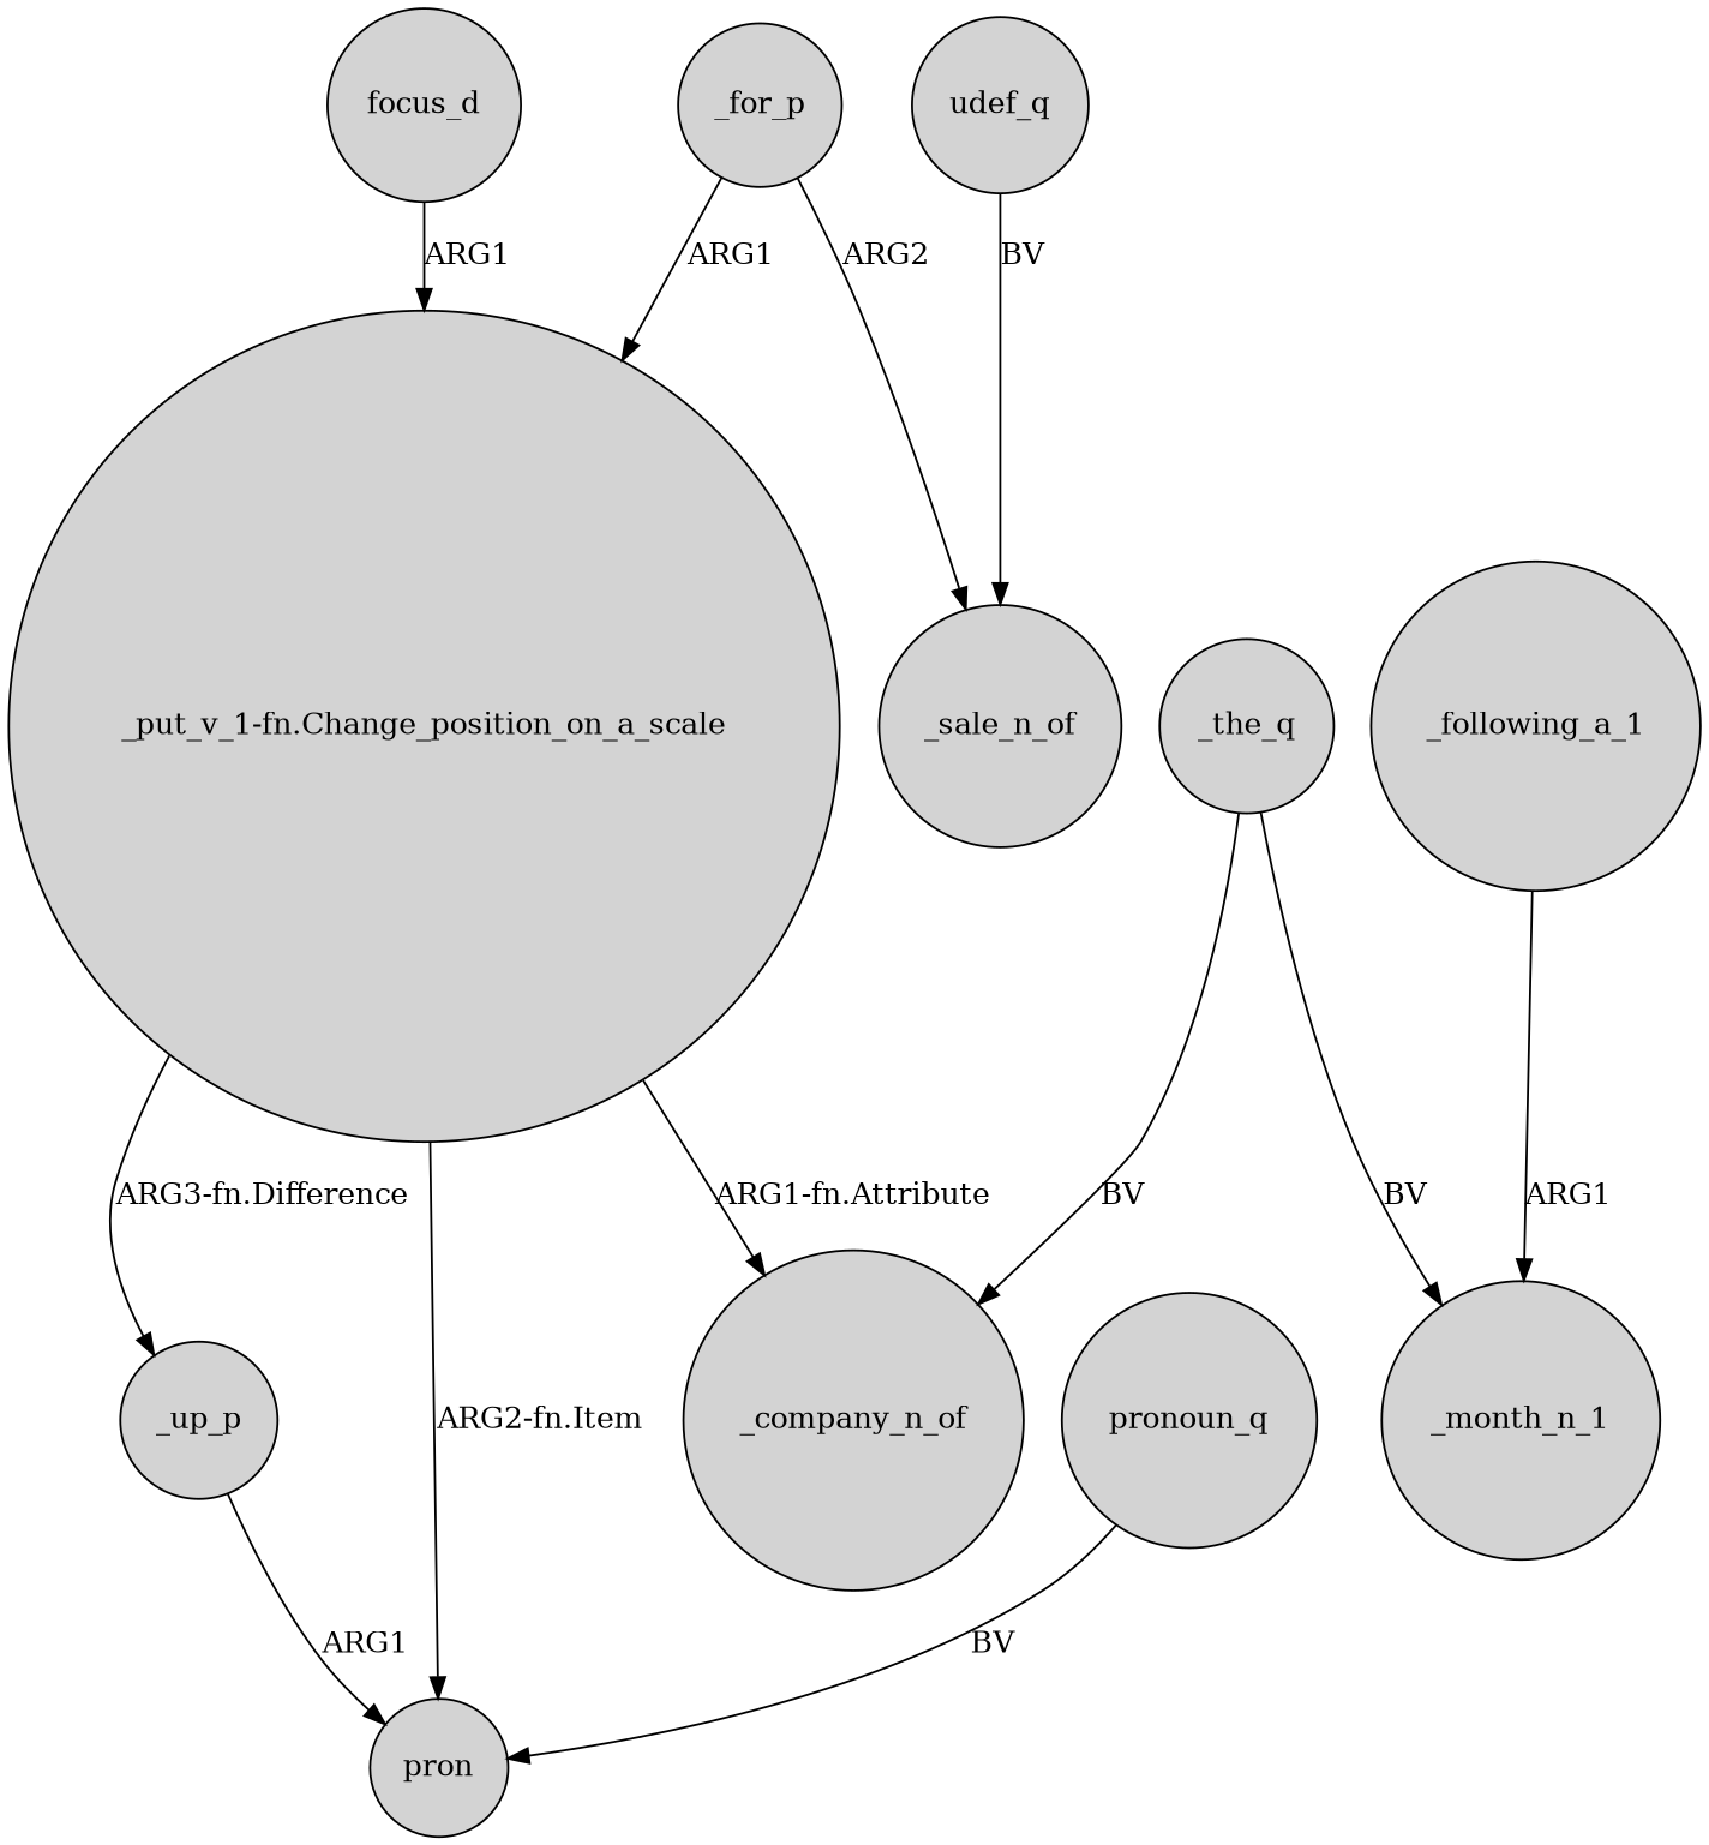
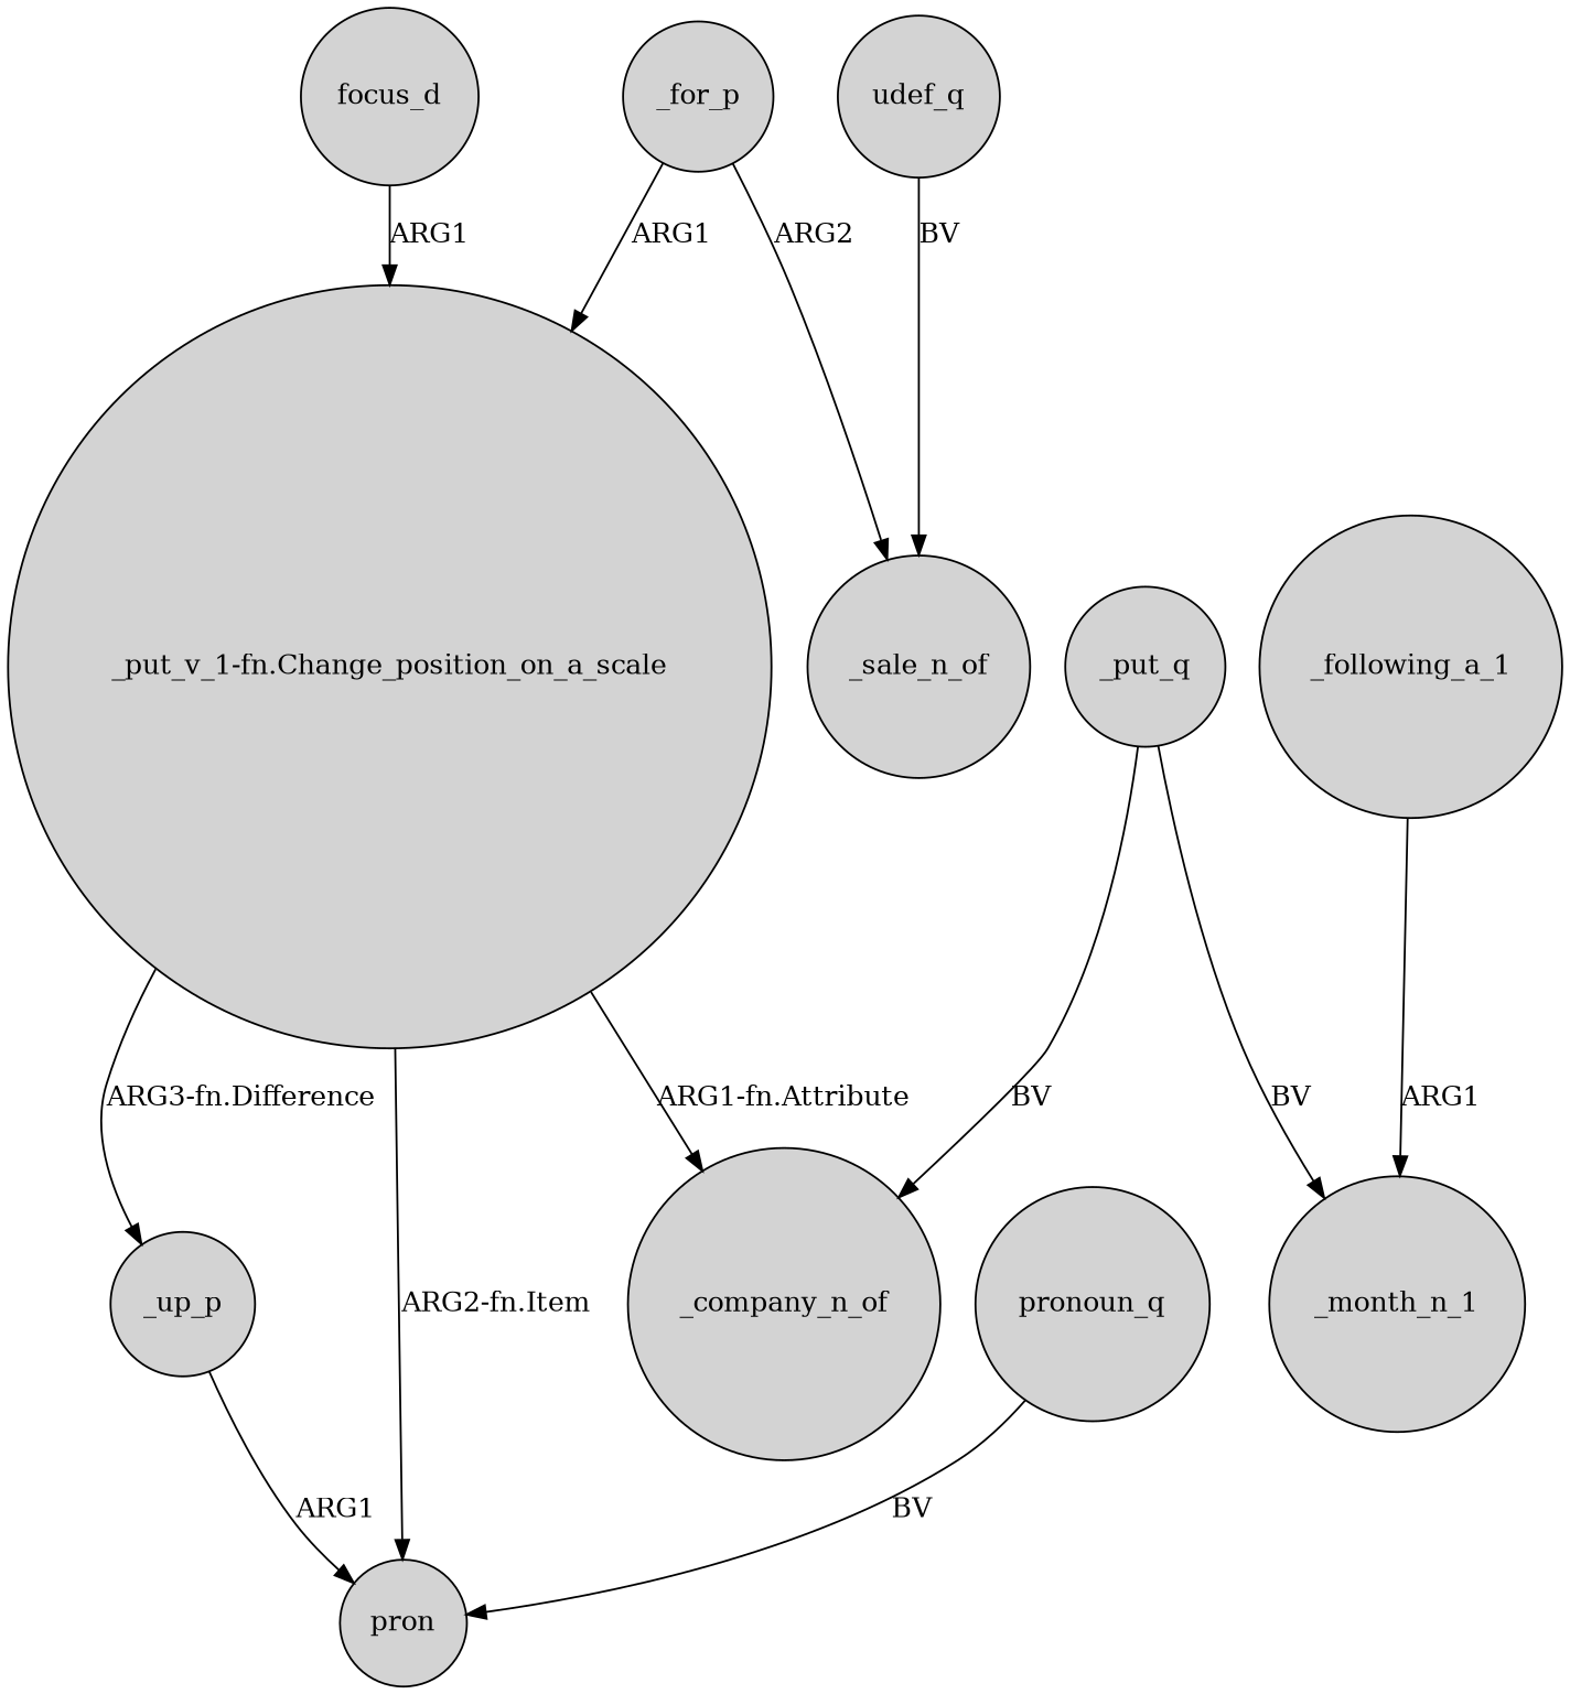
  digraph {
    node [shape=circle style=filled]
    _for_p
    "_put_v_1-fn.Change_position_on_a_scale"
    _sale_n_of
    _up_p
    pron
    _company_n_of
    focus_d
    udef_q
-   _the_q
+   _the_q [label=_put_q]
    _month_n_1
    pronoun_q
    _following_a_1
    _for_p -> "_put_v_1-fn.Change_position_on_a_scale" [label=ARG1]
    _for_p -> _sale_n_of [label=ARG2]
    "_put_v_1-fn.Change_position_on_a_scale" -> _up_p [label="ARG3-fn.Difference"]
    "_put_v_1-fn.Change_position_on_a_scale" -> pron [label="ARG2-fn.Item"]
    "_put_v_1-fn.Change_position_on_a_scale" -> _company_n_of [label="ARG1-fn.Attribute"]
    _up_p -> pron [label=ARG1]
    focus_d -> "_put_v_1-fn.Change_position_on_a_scale" [label=ARG1]
    udef_q -> _sale_n_of [label=BV]
    _the_q -> _company_n_of [label=BV]
    _the_q -> _month_n_1 [label=BV]
    pronoun_q -> pron [label=BV]
    _following_a_1 -> _month_n_1 [label=ARG1]
  }
